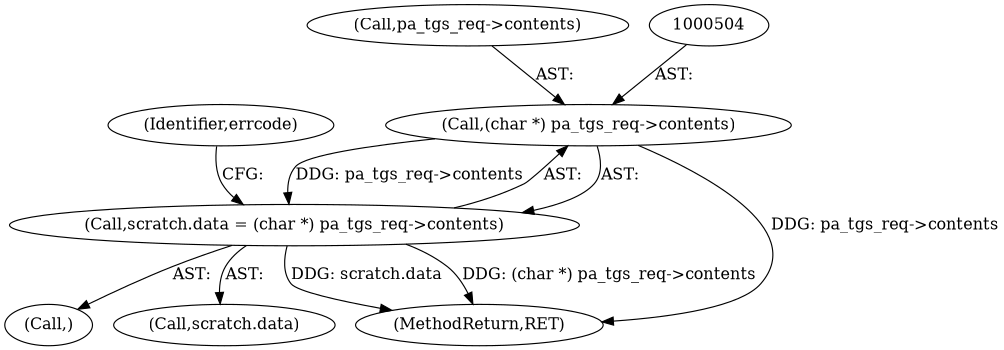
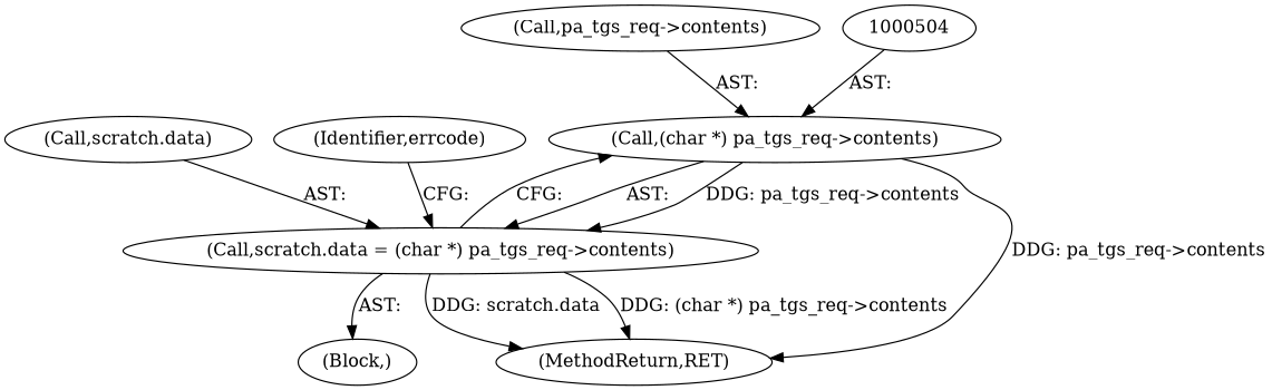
  digraph {
    n1 [label="(Call,(char *) pa_tgs_req->contents)"]
    n2 [label="(Call,scratch.data = (char *) pa_tgs_req->contents)"]
    n3 [label="(MethodReturn,RET)"]
-   n4 [label="(Call,)"]
+   n4 [label="(Block,)"]
    n5 [label="(Call,pa_tgs_req->contents)"]
    n6 [label="(Call,scratch.data)"]
    n7 [label="(Identifier,errcode)"]
    1000504
    n1 -> n2 [label="AST: "]
    n1 -> n2 [label="DDG: pa_tgs_req->contents"]
    n1 -> n3 [label="DDG: pa_tgs_req->contents"]
-   n2 -> n1 [label="AST: "]
+   n2 -> n1 [label="CFG: "]
    n2 -> n3 [label="DDG: (char *) pa_tgs_req->contents"]
    n2 -> n3 [label="DDG: scratch.data"]
    n2 -> n4 [label="AST: "]
    n5 -> n1 [label="AST: "]
-   n2 -> n6 [label="AST: "]
+   n6 -> n2 [label="AST: "]
    n7 -> n2 [label="CFG: "]
    1000504 -> n1 [label="AST: "]
  }
